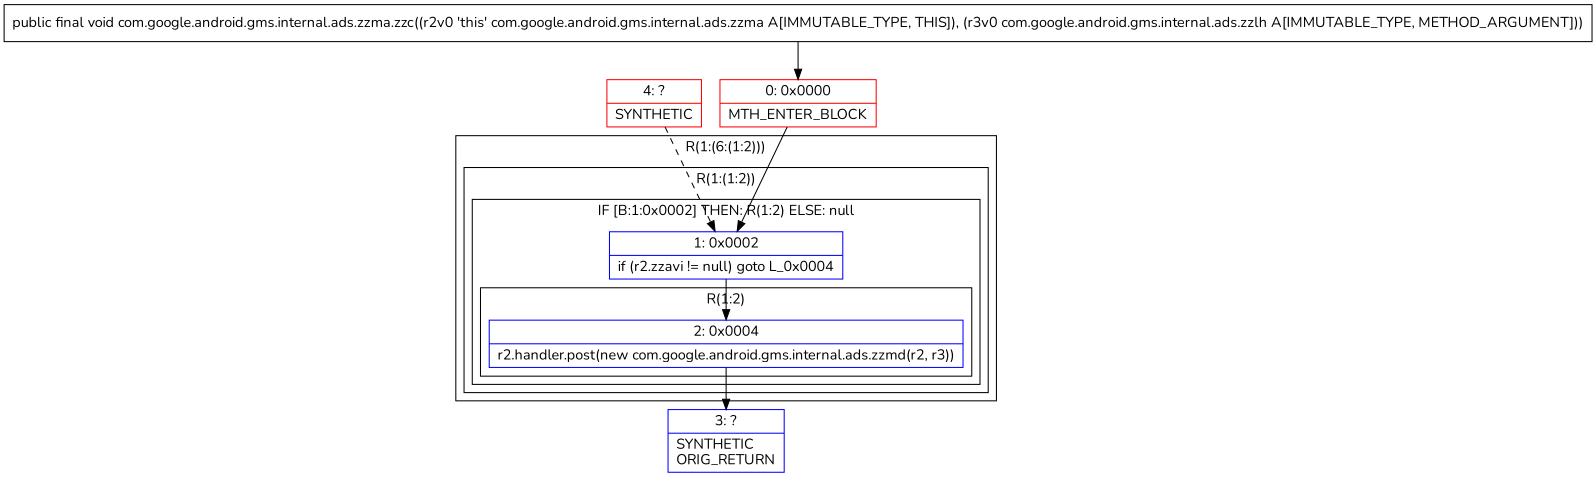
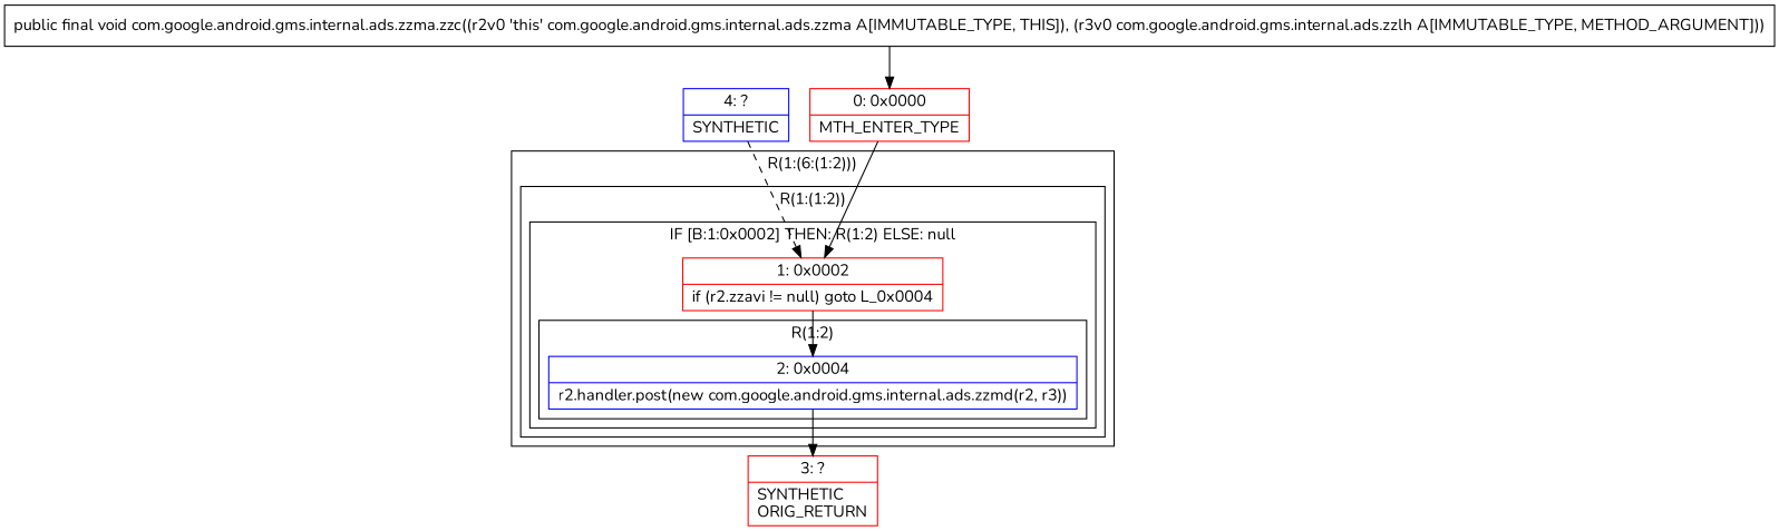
  digraph {
    fontname=Nunito
    node [color=red fontname=Nunito shape=record]
    edge [fontname=Nunito]
    n1 [color=blue label="{2\:\ 0x0004|r2.handler.post(new com.google.android.gms.internal.ads.zzmd(r2, r3))\l}"]
-   n2 [color=blue label="{1\:\ 0x0002|if (r2.zzavi != null) goto L_0x0004\l}"]
-   n3 [color=blue label="{3\:\ ?|SYNTHETIC\lORIG_RETURN\l}"]
-   n4 [label="{4\:\ ?|SYNTHETIC\l}"]
-   n5 [label="{0\:\ 0x0000|MTH_ENTER_BLOCK\l}"]
+   n2 [label="{1\:\ 0x0002|if (r2.zzavi != null) goto L_0x0004\l}"]
+   n3 [label="{3\:\ ?|SYNTHETIC\lORIG_RETURN\l}"]
+   n4 [color=blue label="{4\:\ ?|SYNTHETIC\l}"]
+   n5 [label="{0\:\ 0x0000|MTH_ENTER_TYPE\l}"]
    n6 [label="{public final void com.google.android.gms.internal.ads.zzma.zzc((r2v0 'this' com.google.android.gms.internal.ads.zzma A[IMMUTABLE_TYPE, THIS]), (r3v0 com.google.android.gms.internal.ads.zzlh A[IMMUTABLE_TYPE, METHOD_ARGUMENT])) }" color=""]
    subgraph cluster_1 {
      label="R(1:(6:(1:2)))"
      subgraph cluster_2 {
        label="R(1:(1:2))"
        subgraph cluster_3 {
          label="IF [B:1:0x0002] THEN: R(1:2) ELSE: null"
          n2
          subgraph cluster_4 {
            label="R(1:2)"
            n1
          }
        }
      }
    }
    n1 -> n3
    n2 -> n1
    n4 -> n2 [style=dashed]
    n5 -> n2
    n6 -> n5
  }
